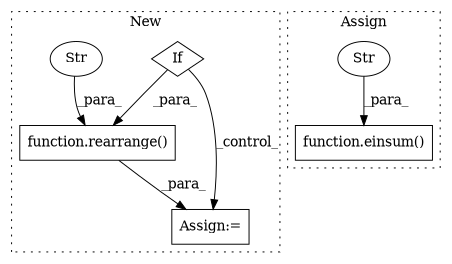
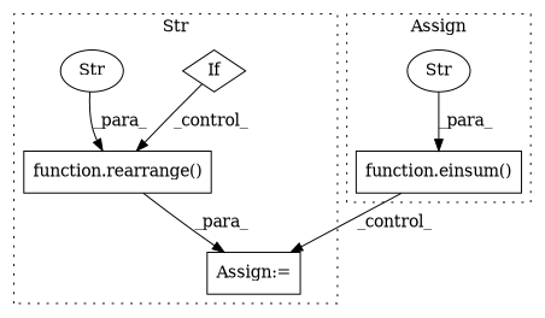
  digraph {
    fontname="DejaVu Serif"
    node [a=75 fontname="DejaVu Serif" shape=box]
    edge [fontname="DejaVu Serif"]
    n1 [l="7,1" label="function.einsum()" s="2795,2837"]
    n2 [a=66 l=29 label=Str s=2802 shape=ellipse]
    n3 [a=96 l="3,204" label=If s="2849,2867" shape=diamond]
    n4 [a=68 l=3 label="Assign:=" s=3267]
    n5 [l="10,1" label="function.rearrange()" s="3270,3308"]
    n6 [a=66 l=22 label=Str s=3286 shape=ellipse]
    subgraph cluster_1 {
      label=Assign
      style=dotted
      n1
      n2
    }
    subgraph cluster_2 {
-     label=New
+     label=Str
      style=dotted
      n3
      n4
      n5
      n6
    }
    n2 -> n1 [label=_para_]
-   n3 -> n4 [label=_control_]
-   n3 -> n5 [label=_para_]
+   n1 -> n4 [label=_control_]
+   n3 -> n5 [label=_control_]
    n5 -> n4 [label=_para_]
    n6 -> n5 [label=_para_]
  }
